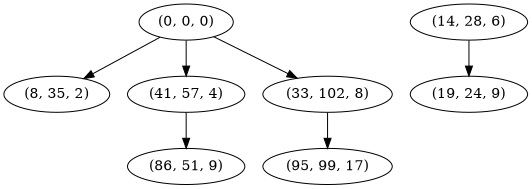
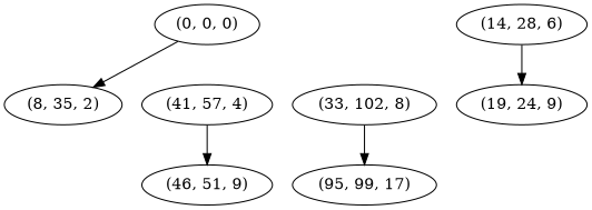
  digraph {
    "(0, 0, 0)"
    "(8, 35, 2)"
    "(41, 57, 4)"
    n4 [label="(33, 102, 8)"]
-   "(46, 51, 9)" [label="(86, 51, 9)"]
+   "(46, 51, 9)"
    n6 [label="(95, 99, 17)"]
    "(14, 28, 6)"
    "(19, 24, 9)"
    "(0, 0, 0)" -> "(8, 35, 2)"
-   "(0, 0, 0)" -> "(41, 57, 4)"
-   "(0, 0, 0)" -> n4
    "(41, 57, 4)" -> "(46, 51, 9)"
    n4 -> n6
    "(14, 28, 6)" -> "(19, 24, 9)"
  }
